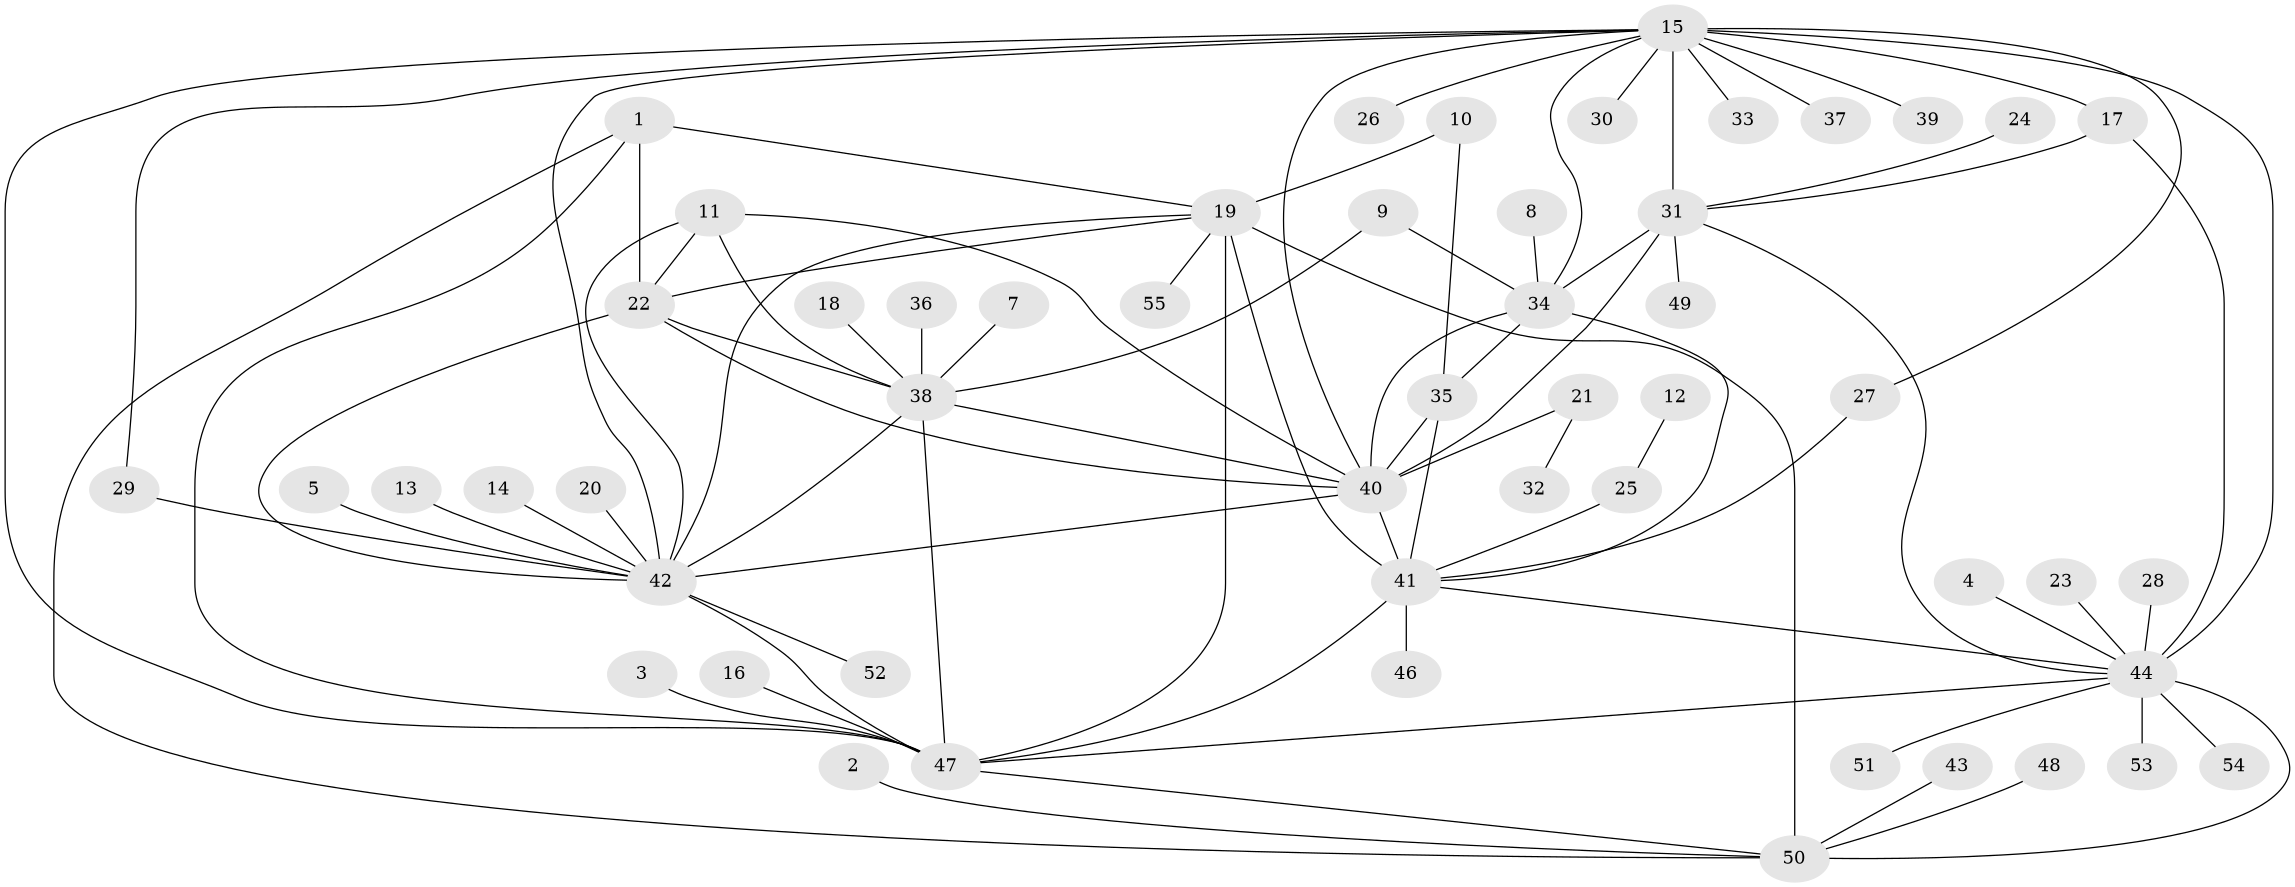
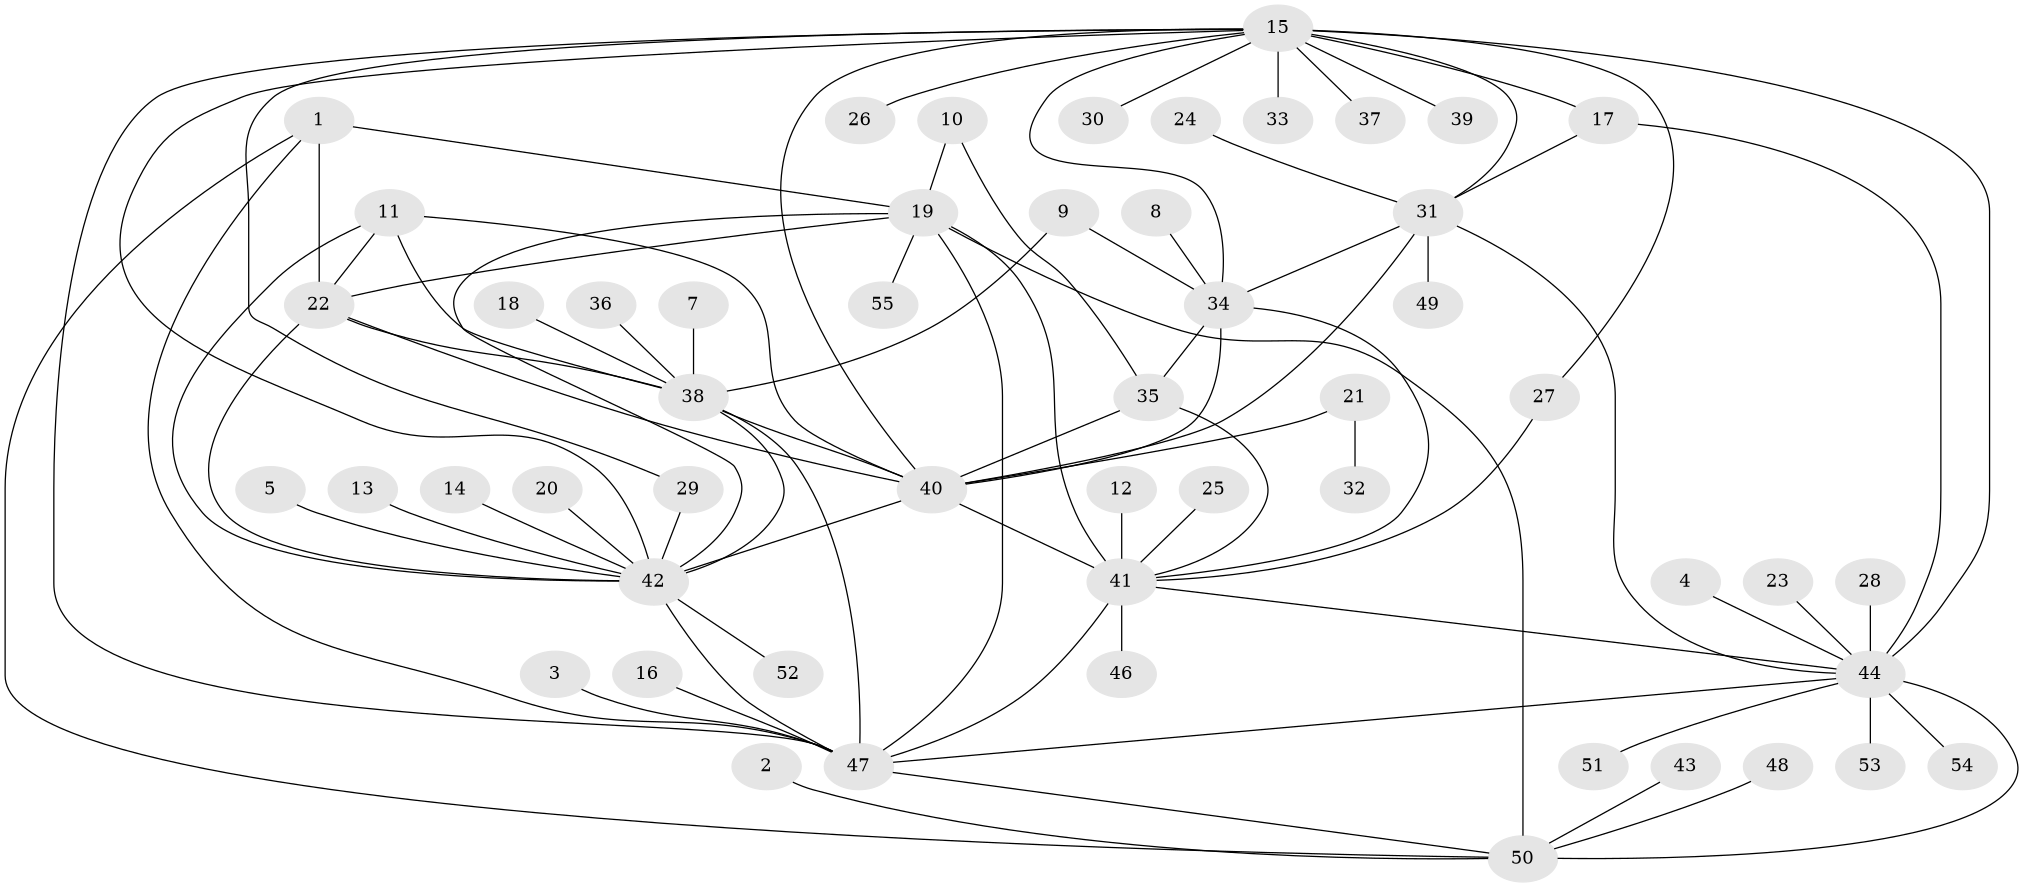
  graph {
    node [color=gray90 style=filled]
    edge [weight=1.0]
    1
    19
    22
    47
    50
    42
    41
    55
    40
    38
    2
    3
    4
    44
    51
    53
    54
    5
    52
    7
    8
    34
    35
    9
    10
    11
    12
    46
    13
    14
    15
    17
    26
    27
    29
    30
    31
    33
    37
    39
    49
    16
    18
    20
    21
    32
    23
    24
    25
    28
    36
    43
    48
    1 -- 19 [weight=2.0]
    1 -- 22
    1 -- 47
    1 -- 50
    19 -- 22
    19 -- 47 [weight=2.0]
    19 -- 50 [weight=2.0]
    19 -- 42
    19 -- 41
    19 -- 55
    22 -- 42
    22 -- 40
    22 -- 38
    47 -- 50
    42 -- 47 [weight=2.0]
    42 -- 52
    41 -- 47
    41 -- 44
    41 -- 46
    40 -- 42
    40 -- 41 [weight=3.0]
    38 -- 47
    38 -- 42
    38 -- 40
    2 -- 50
    3 -- 47
    4 -- 44
    44 -- 47
    44 -- 50
    44 -- 51
    44 -- 53
    44 -- 54
    5 -- 42
    7 -- 38
    8 -- 34
    34 -- 41
    34 -- 40 [weight=2.0]
    34 -- 35
    35 -- 41
    35 -- 40 [weight=2.0]
    9 -- 38
    9 -- 34
    10 -- 19
    10 -- 35
    11 -- 22
    11 -- 42
    11 -- 40
    11 -- 38
-   12 -- 25
+   12 -- 41
    13 -- 42
    14 -- 42
    15 -- 47
    15 -- 42 [weight=3.0]
    15 -- 40
    15 -- 44 [weight=2.0]
    15 -- 34
    15 -- 17 [weight=2.0]
    15 -- 26
    15 -- 27
    15 -- 29
    15 -- 30
    15 -- 31 [weight=2.0]
    15 -- 33
    15 -- 37
    15 -- 39
    17 -- 44
    17 -- 31
    27 -- 41
    29 -- 42 [weight=3.0]
    31 -- 40 [weight=2.0]
    31 -- 44
    31 -- 34
    31 -- 49
    16 -- 47
    18 -- 38
    20 -- 42
    21 -- 40
    21 -- 32
    23 -- 44
    24 -- 31
    25 -- 41
    28 -- 44
    36 -- 38
    43 -- 50
    48 -- 50
  }
